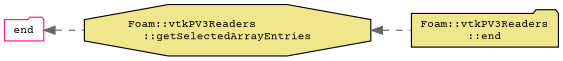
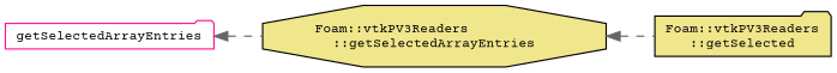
  digraph {
    fontname="Courier Prime"
    rankdir=LR
    node [color=black fillcolor=khaki fontname="Courier Prime" fontsize=10 shape=folder style=filled]
    edge [color=gray40 dir=back fontname="Courier Prime" fontsize=10 labelfontname=Helvetica labelfontsize=10 style=dashed]
-   n1 [color=deeppink fillcolor=white fontcolor=black height=0.2 label=end width=0.4]
+   n1 [color=deeppink fillcolor=white fontcolor=black height=0.2 label=getSelectedArrayEntries width=0.4]
    n2 [height=0.2 label="Foam::vtkPV3Readers\l::getSelectedArrayEntries" shape=octagon width=0.4]
-   n3 [height=0.2 label="Foam::vtkPV3Readers\l::end" width=0.4]
+   n3 [height=0.2 label="Foam::vtkPV3Readers\l::getSelected" width=0.4]
    n1 -> n2
    n2 -> n3
  }
